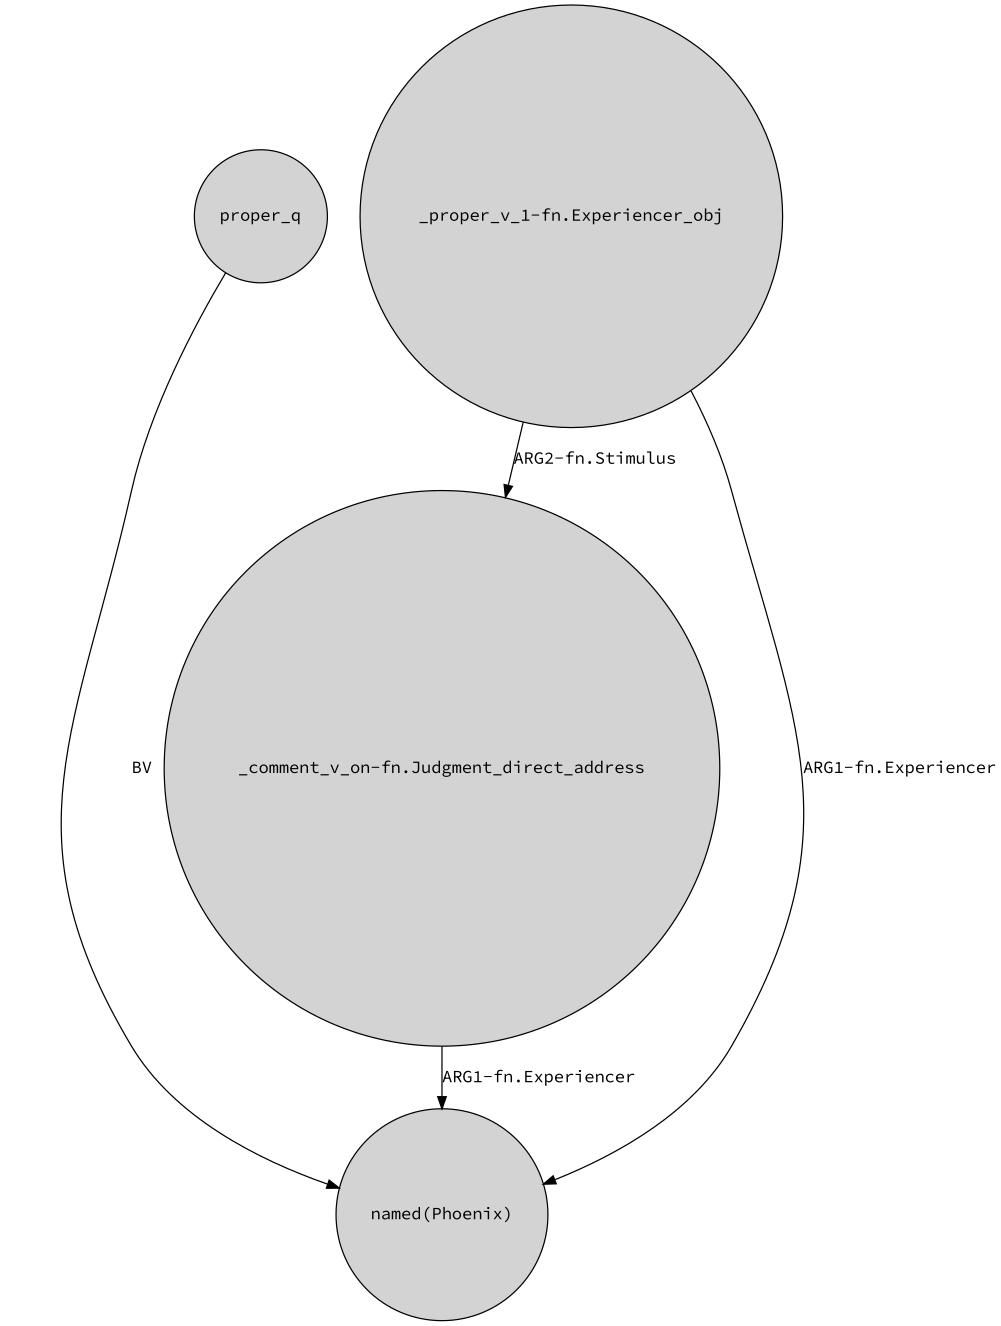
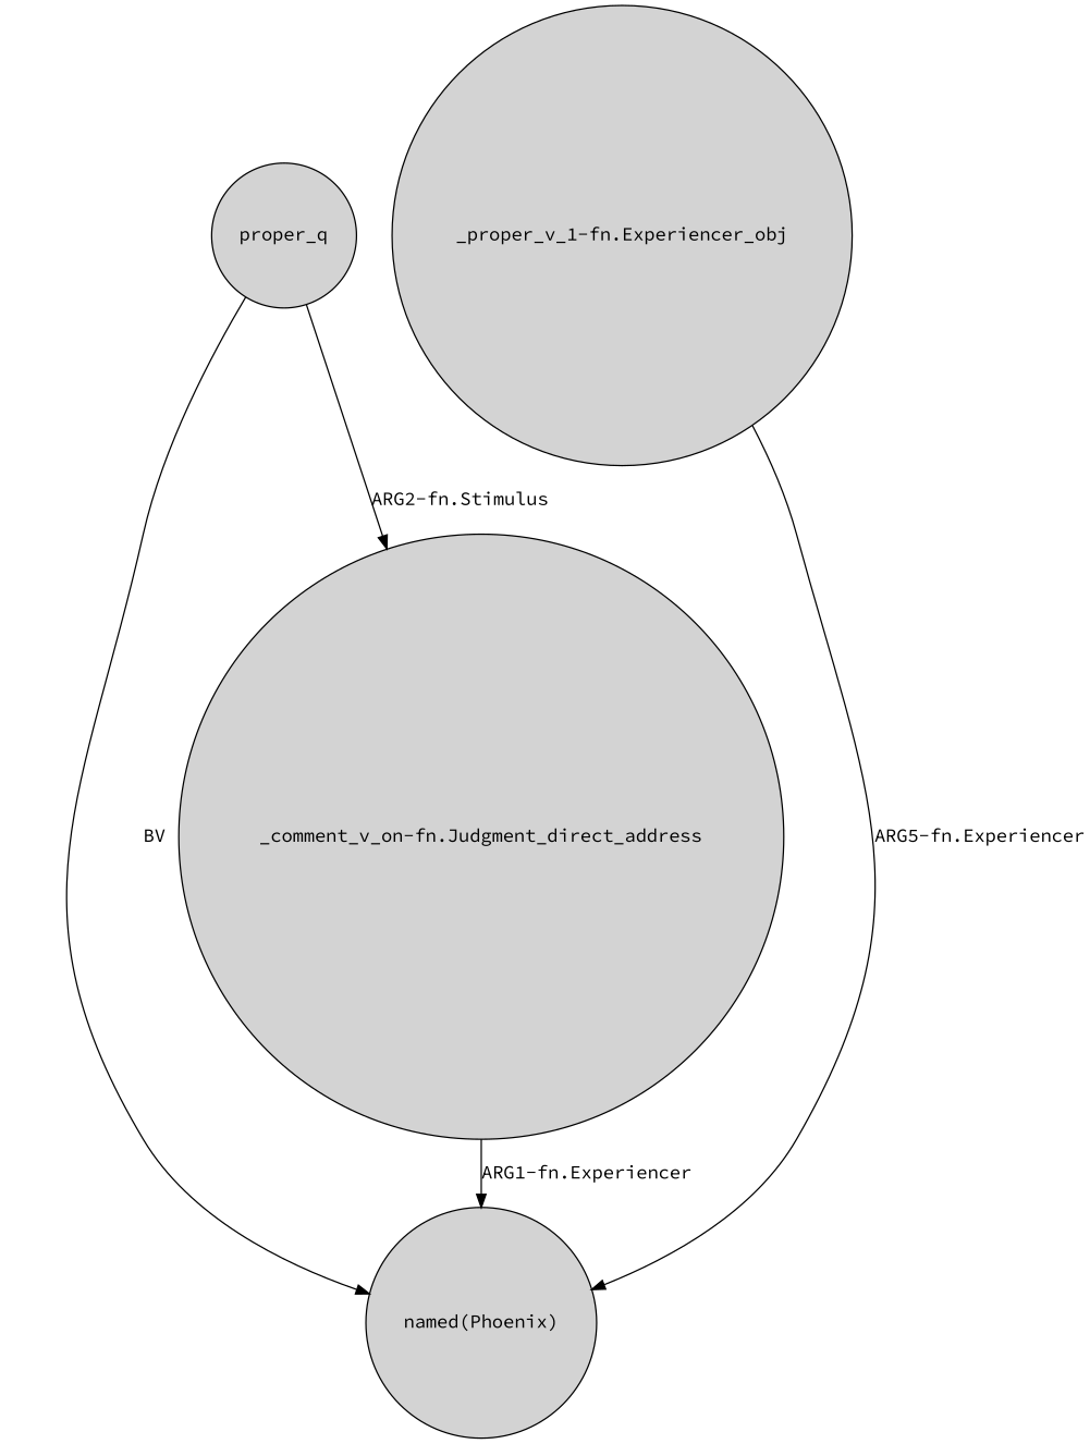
  digraph {
    fontname="Source Code Pro"
    node [fontname="Source Code Pro" shape=circle style=filled]
    edge [fontname="Source Code Pro"]
    "_comment_v_on-fn.Judgment_direct_address"
    "named(Phoenix)"
    proper_q
    n4 [label="_proper_v_1-fn.Experiencer_obj"]
    "_comment_v_on-fn.Judgment_direct_address" -> "named(Phoenix)" [label="ARG1-fn.Experiencer"]
    proper_q -> "named(Phoenix)" [label=BV]
-   n4 -> "_comment_v_on-fn.Judgment_direct_address" [label="ARG2-fn.Stimulus"]
-   n4 -> "named(Phoenix)" [label="ARG1-fn.Experiencer"]
+   proper_q -> "_comment_v_on-fn.Judgment_direct_address" [label="ARG2-fn.Stimulus"]
+   n4 -> "named(Phoenix)" [label="ARG5-fn.Experiencer"]
  }
